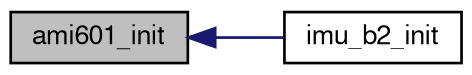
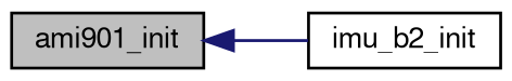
  digraph {
    rankdir=LR
    node [color=black fontname=FreeSans fontsize=10 shape=record style=filled]
-   n1 [fillcolor=grey75 fontcolor=black height=0.2 label=ami601_init width=0.4]
+   n1 [fillcolor=grey75 fontcolor=black height=0.2 label=ami901_init width=0.4]
    n2 [fillcolor=white height=0.2 label=imu_b2_init width=0.4]
    n1 -> n2 [color=midnightblue dir=back fontname=FreeSans fontsize=10 labelfontname=FreeSans labelfontsize=10 style=solid]
  }
